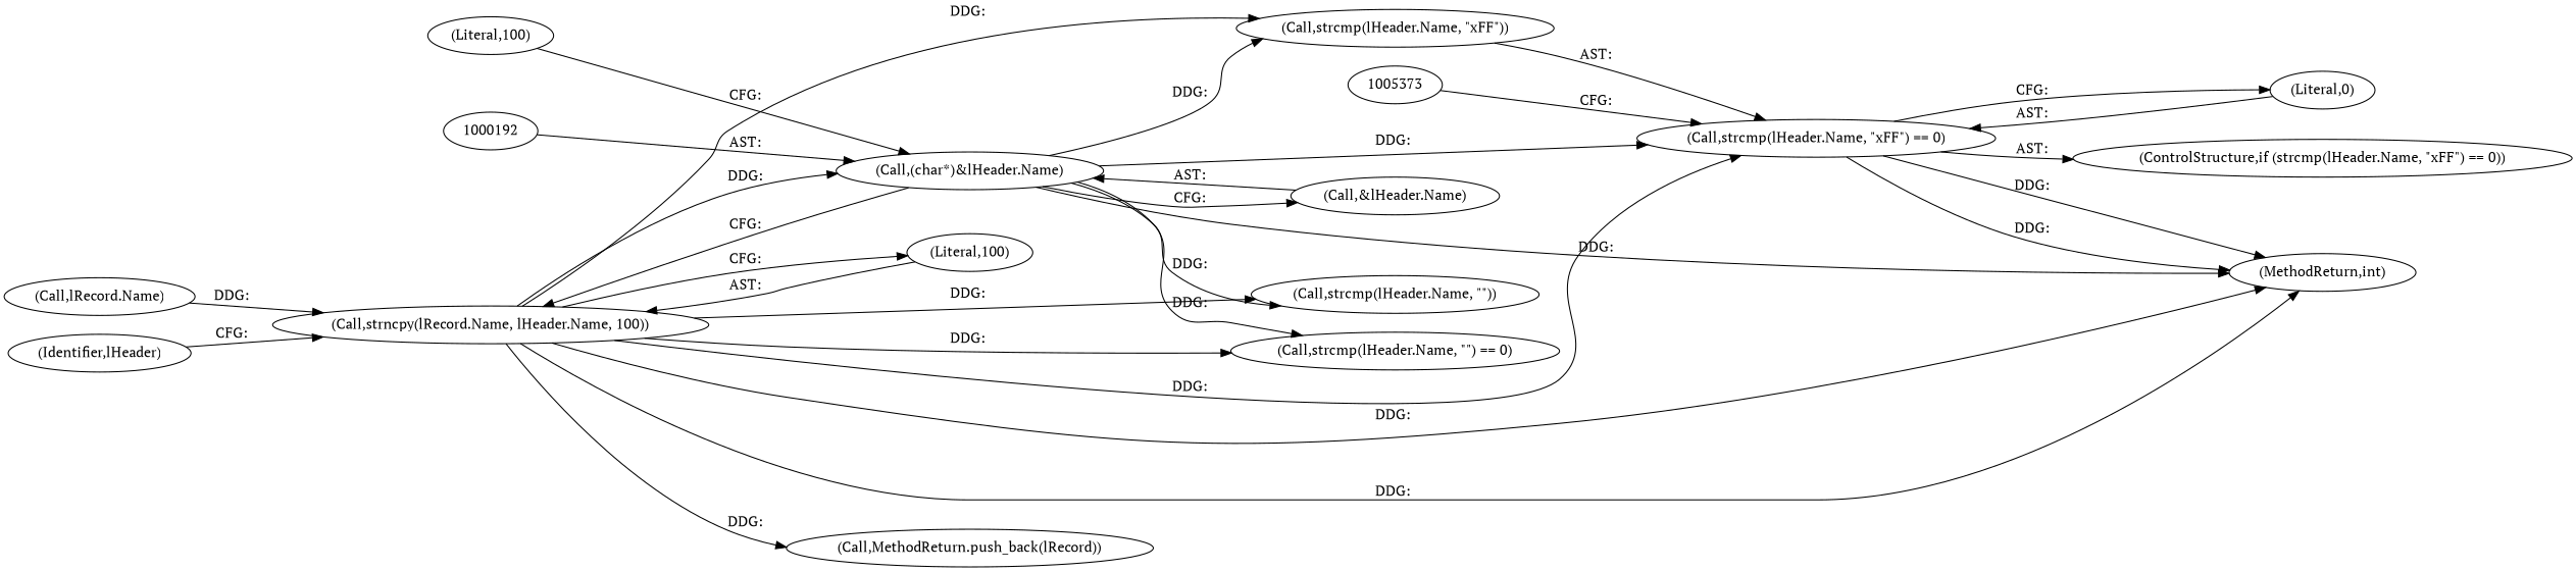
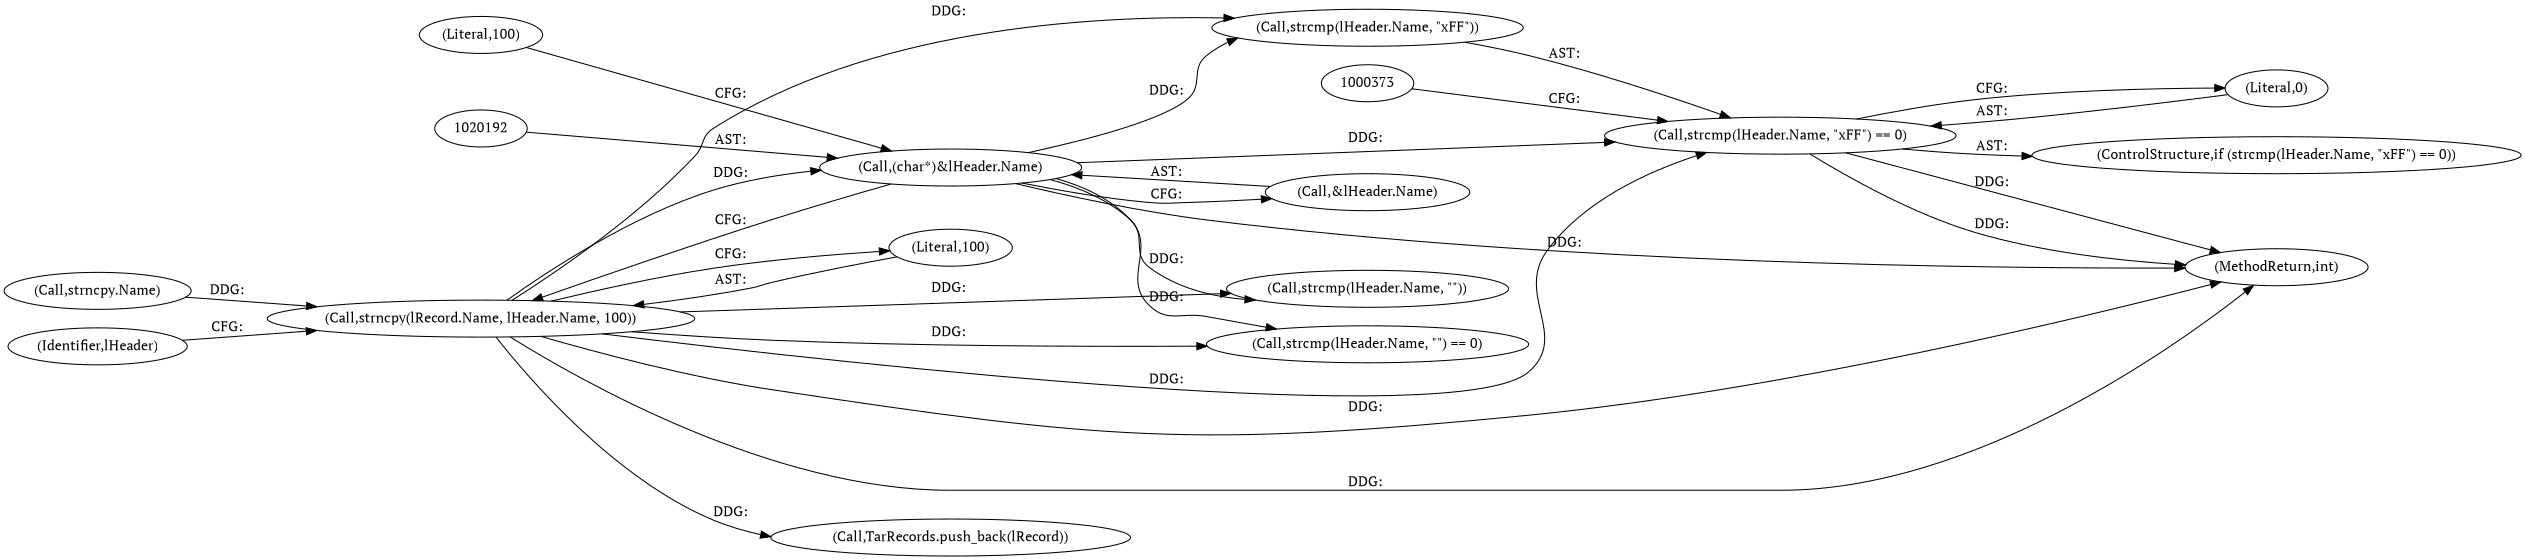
  digraph {
    fontname="PT Serif"
    rankdir=LR
    node [fontname="PT Serif"]
    edge [fontname="PT Serif"]
    n1 [label="(Call,strcmp(lHeader.Name, \"\xFF\") == 0)"]
    n2 [label="(MethodReturn,int)"]
    n3 [label="(Literal,0)"]
    n4 [label="(ControlStructure,if (strcmp(lHeader.Name, \"\xFF\") == 0))"]
    n5 [label="(Call,strncpy(lRecord.Name, lHeader.Name, 100))"]
    n6 [label="(Call,(char*)&lHeader.Name)"]
-   n7 [label="(Call,MethodReturn.push_back(lRecord))"]
+   n7 [label="(Call,TarRecords.push_back(lRecord))"]
    n8 [label="(Call,strcmp(lHeader.Name, \"\"))"]
    n9 [label="(Literal,100)"]
    n10 [label="(Call,strcmp(lHeader.Name, \"\") == 0)"]
    n11 [label="(Call,strcmp(lHeader.Name, \"\xFF\"))"]
    n12 [label="(Call,&lHeader.Name)"]
-   n13 [label="(Call,lRecord.Name)"]
+   n13 [label="(Call,strncpy.Name)"]
    n14 [label="(Literal,100)"]
    n15 [label="(Identifier,lHeader)"]
-   1000373 [label=1005373]
-   1000192
+   1000373
+   1000192 [label=1020192]
    n1 -> n2 [label="DDG: "]
    n1 -> n2 [label="DDG: "]
    n1 -> n3 [label="CFG: "]
    n1 -> n4 [label="AST: "]
    n3 -> n1 [label="AST: "]
    n5 -> n1 [label="DDG: "]
    n5 -> n2 [label="DDG: "]
    n5 -> n2 [label="DDG: "]
    n5 -> n6 [label="DDG: "]
    n5 -> n7 [label="DDG: "]
    n5 -> n8 [label="DDG: "]
    n5 -> n9 [label="CFG: "]
    n5 -> n10 [label="DDG: "]
    n5 -> n11 [label="DDG: "]
    n6 -> n1 [label="DDG: "]
    n6 -> n2 [label="DDG: "]
    n6 -> n5 [label="CFG: "]
    n6 -> n8 [label="DDG: "]
    n6 -> n10 [label="DDG: "]
    n6 -> n11 [label="DDG: "]
    n6 -> n12 [label="CFG: "]
    n9 -> n5 [label="AST: "]
    n11 -> n1 [label="AST: "]
    n12 -> n6 [label="AST: "]
    n13 -> n5 [label="DDG: "]
    n14 -> n6 [label="CFG: "]
    n15 -> n5 [label="CFG: "]
    1000373 -> n1 [label="CFG: "]
    1000192 -> n6 [label="AST: "]
  }
